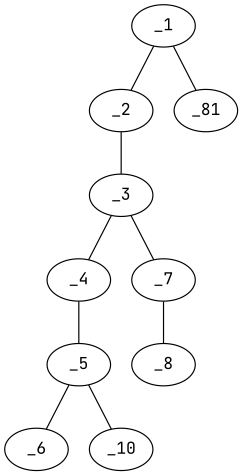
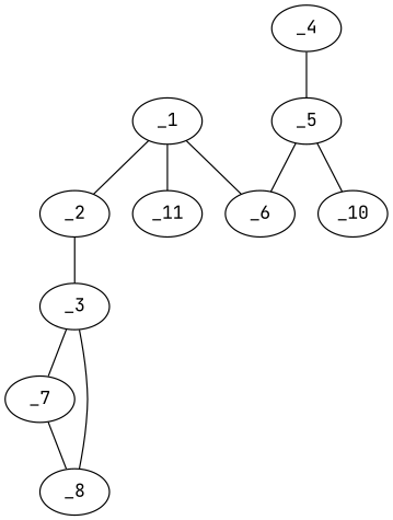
  graph {
    fontname="JetBrains Mono"
    node [charge=0 chem=1 fontname="JetBrains Mono" symbol="C  " x=2.866 y=1.25]
    edge [fontname="JetBrains Mono" valence=1]
    _1 [y=0.75]
    _2 [y=-0.25]
    _6 [x=3.7321]
-   _11 [x=2 label=_81]
+   _11 [x=2]
    _3 [x=3.732 y=-0.75]
    _4 [x=4.5981 y=-0.25]
    _7 [chem=4 symbol="N  " x=3.732 y=-1.75]
    _5 [x=4.5981 y=0.75]
    _8 [chem=2 symbol="O  " y=-2.25]
    _10 [x=5.4641]
    _1 -- _2
+   _1 -- _6 [valence=2]
    _1 -- _11
    _2 -- _3 [valence=2]
-   _3 -- _4
+   _3 -- _8
    _3 -- _7
    _4 -- _5 [valence=2]
    _7 -- _8 [valence=2]
    _5 -- _6
    _5 -- _10
  }
